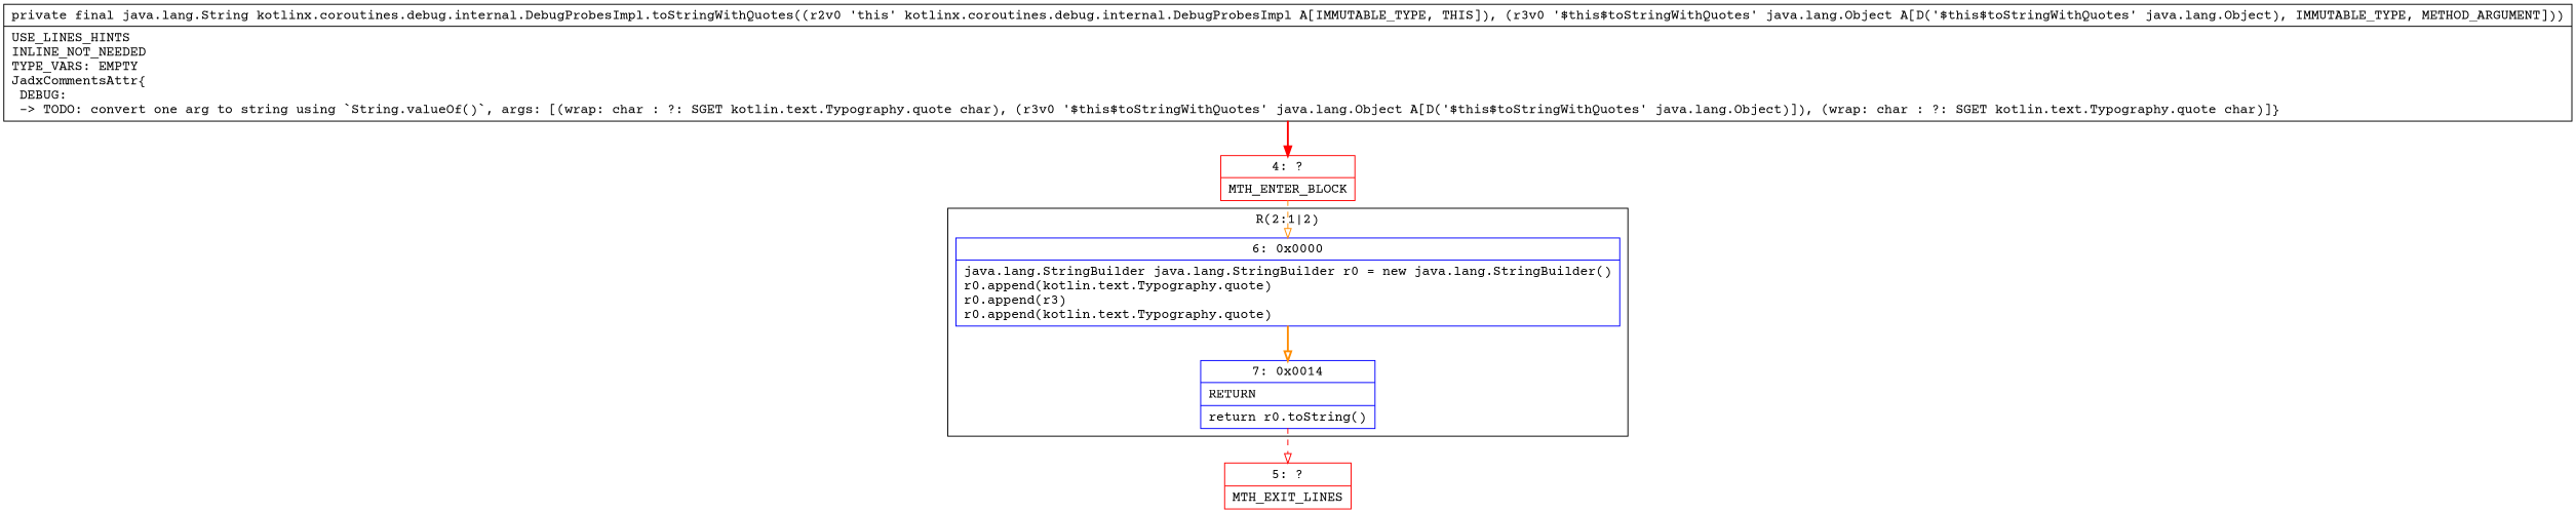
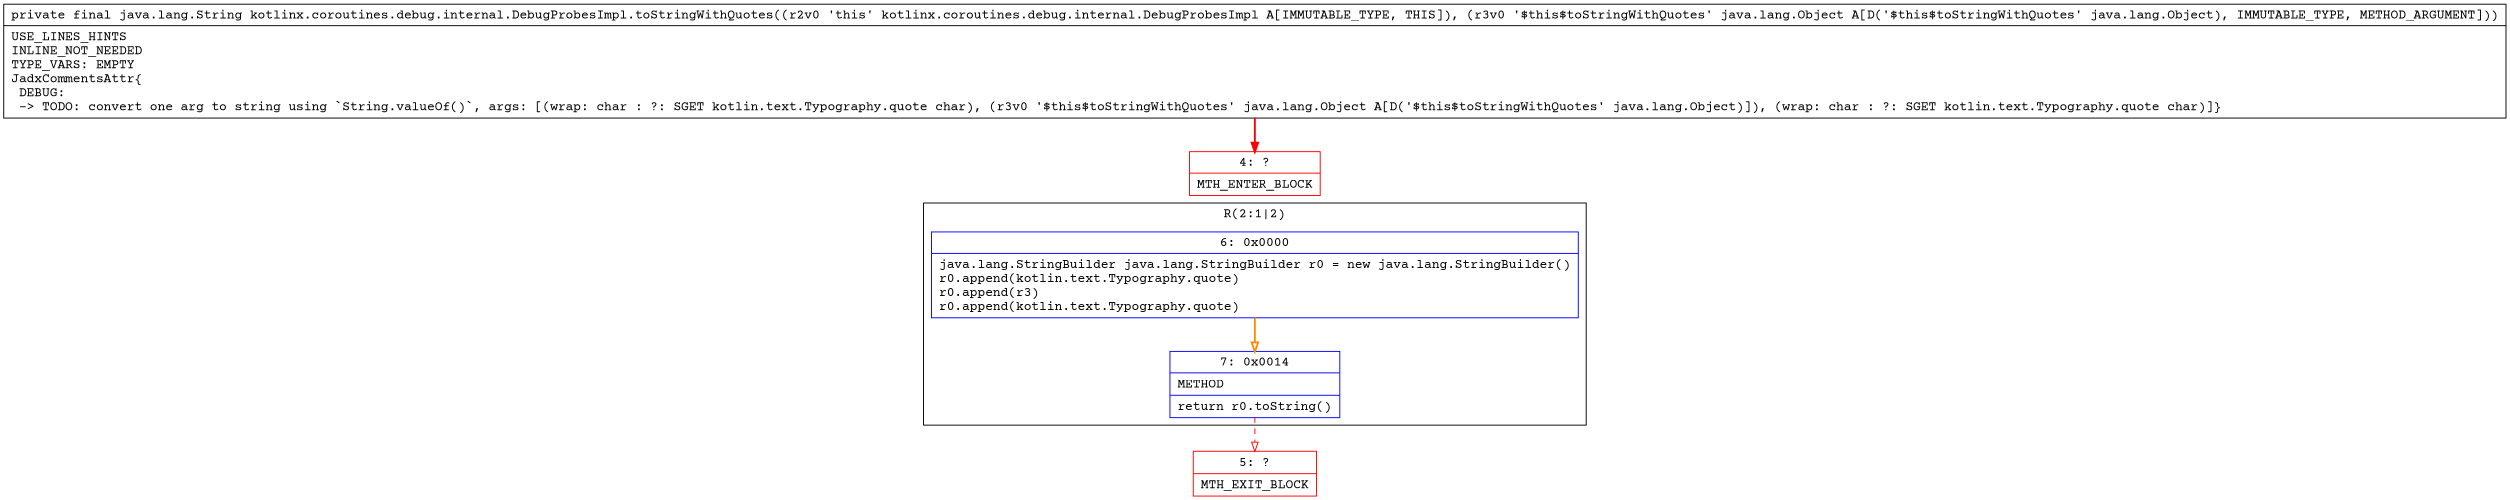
  digraph {
    fontname="Courier Prime"
    node [color=blue fontname="Courier Prime" shape=record]
    edge [arrowhead=onormal color=darkorange fontname="Courier Prime" style=bold]
    n1 [label="{6\:\ 0x0000|java.lang.StringBuilder java.lang.StringBuilder r0 = new java.lang.StringBuilder()\lr0.append(kotlin.text.Typography.quote)\lr0.append(r3)\lr0.append(kotlin.text.Typography.quote)\l}"]
-   n2 [label="{7\:\ 0x0014|RETURN\l|return r0.toString()\l}"]
-   n3 [color=red label="{5\:\ ?|MTH_EXIT_LINES\l}"]
+   n2 [label="{7\:\ 0x0014|METHOD\l|return r0.toString()\l}"]
+   n3 [color=red label="{5\:\ ?|MTH_EXIT_BLOCK\l}"]
    n4 [color=red label="{4\:\ ?|MTH_ENTER_BLOCK\l}"]
    n5 [label="{private final java.lang.String kotlinx.coroutines.debug.internal.DebugProbesImpl.toStringWithQuotes((r2v0 'this' kotlinx.coroutines.debug.internal.DebugProbesImpl A[IMMUTABLE_TYPE, THIS]), (r3v0 '$this$toStringWithQuotes' java.lang.Object A[D('$this$toStringWithQuotes' java.lang.Object), IMMUTABLE_TYPE, METHOD_ARGUMENT]))  | USE_LINES_HINTS\lINLINE_NOT_NEEDED\lTYPE_VARS: EMPTY\lJadxCommentsAttr\{\l DEBUG: \l \-\> TODO: convert one arg to string using `String.valueOf()`, args: [(wrap: char : ?: SGET   kotlin.text.Typography.quote char), (r3v0 '$this$toStringWithQuotes' java.lang.Object A[D('$this$toStringWithQuotes' java.lang.Object)]), (wrap: char : ?: SGET   kotlin.text.Typography.quote char)]\}\l}" color=""]
    subgraph cluster_1 {
      label="R(2:1|2)"
      n1
      n2
    }
    n1 -> n2
    n2 -> n3 [color=red style=dashed]
-   n4 -> n1 [style=dashed]
    n5 -> n4 [arrowhead=normal color=red]
  }
